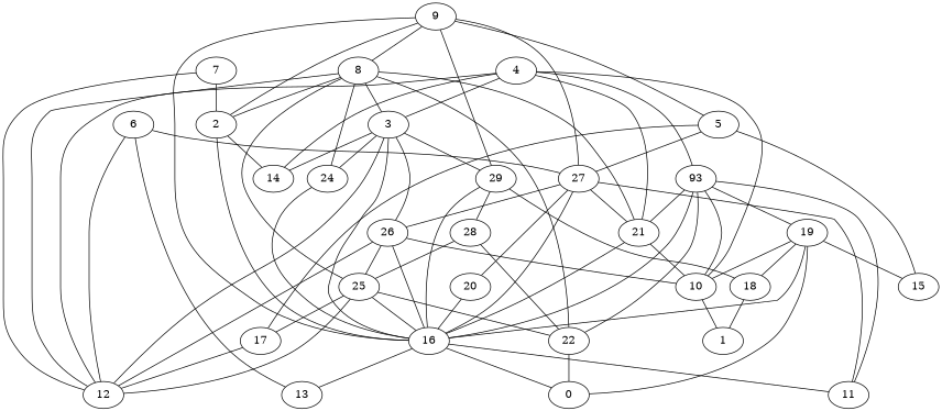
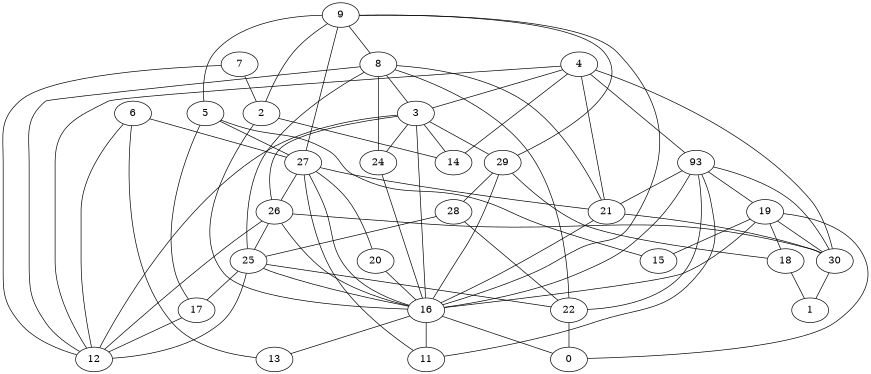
  digraph {
    edge [color=black dir=none]
    9
    8
    29
    16
    27
    5
    2
    21
    24
    22
    25
    3
    12
    n14 [label=93]
    11
-   10
+   10 [label=30]
    19
    1
    18
    28
    13
    0
    20
    26
    15
    17
    14
    6
    7
    4
    subgraph sub_1 {
      9
      8
      29
      16
      27
      5
      2
      21
      24
      22
      25
      3
      12
      n14
      11
      10
      19
      1
      18
      28
      13
      0
      20
      26
      15
      17
      14
      6
      7
      4
    }
    9 -> 8
    9 -> 29
    9 -> 16
    9 -> 27
    9 -> 5
    9 -> 2
-   8 -> 2
    8 -> 21
    8 -> 24
    8 -> 22
    8 -> 25
    8 -> 3
    8 -> 12
    29 -> 16
    29 -> 18
    29 -> 28
    16 -> 11
    16 -> 13
    16 -> 0
    27 -> 16
    27 -> 21
    27 -> 11
    27 -> 20
    27 -> 26
    5 -> 27
    5 -> 15
    5 -> 17
    2 -> 16
    2 -> 14
    21 -> 16
    21 -> 10
    24 -> 16
    22 -> 0
    25 -> 16
    25 -> 22
    25 -> 12
    25 -> 17
    3 -> 29
    3 -> 16
    3 -> 24
    3 -> 12
    3 -> 26
    3 -> 14
    n14 -> 16
    n14 -> 21
    n14 -> 22
    n14 -> 11
    n14 -> 10
    n14 -> 19
    10 -> 1
    19 -> 16
    19 -> 10
    19 -> 18
    19 -> 0
    19 -> 15
    18 -> 1
    28 -> 22
    28 -> 25
    20 -> 16
    26 -> 16
    26 -> 25
    26 -> 12
    26 -> 10
    17 -> 12
    6 -> 27
    6 -> 12
    6 -> 13
    7 -> 2
    7 -> 12
    4 -> 21
    4 -> 3
    4 -> 12
    4 -> n14
    4 -> 10
    4 -> 14
  }
